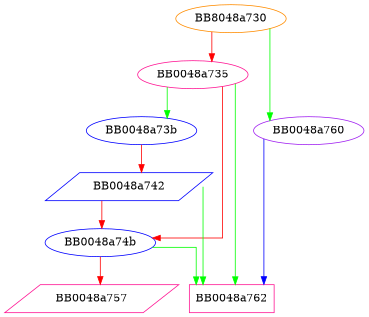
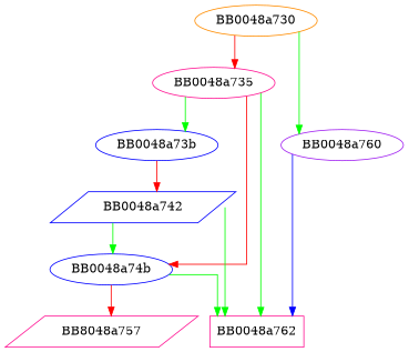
  digraph {
    splines=ortho
    node [color=deeppink shape=ellipse]
    edge [color=green]
-   BB0048a730 [color=darkorange label=BB8048a730]
+   BB0048a730 [color=darkorange]
    BB0048a760 [color=purple]
    BB0048a735
    BB0048a762 [shape=box]
    BB0048a74b [color=blue]
    BB0048a73b [color=blue]
-   BB0048a757 [shape=parallelogram]
+   BB0048a757 [shape=parallelogram label=BB8048a757]
    BB0048a742 [color=blue shape=parallelogram]
    BB0048a730 -> BB0048a760
    BB0048a730 -> BB0048a735 [color=red]
    BB0048a760 -> BB0048a762 [color=blue]
    BB0048a735 -> BB0048a762
    BB0048a735 -> BB0048a74b [color=red]
    BB0048a735 -> BB0048a73b
    BB0048a74b -> BB0048a762
    BB0048a74b -> BB0048a757 [color=red]
    BB0048a73b -> BB0048a742 [color=red]
    BB0048a742 -> BB0048a762
-   BB0048a742 -> BB0048a74b [color=red]
+   BB0048a742 -> BB0048a74b
  }
